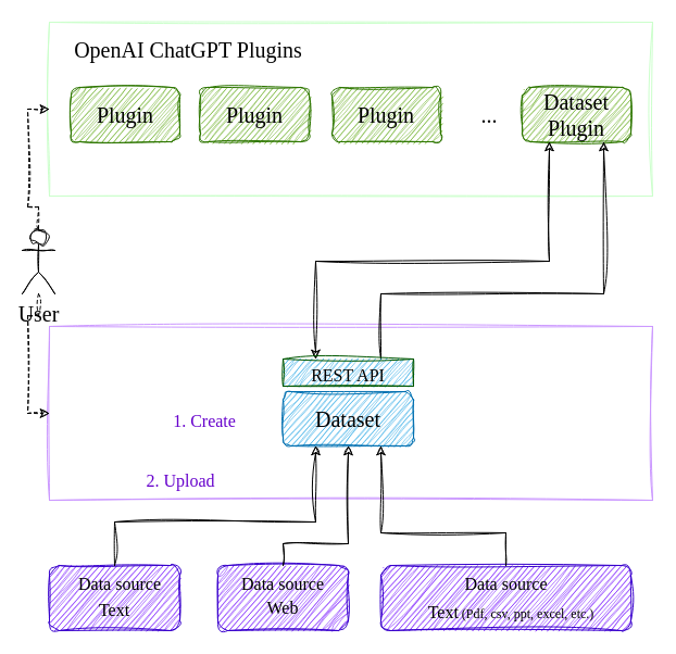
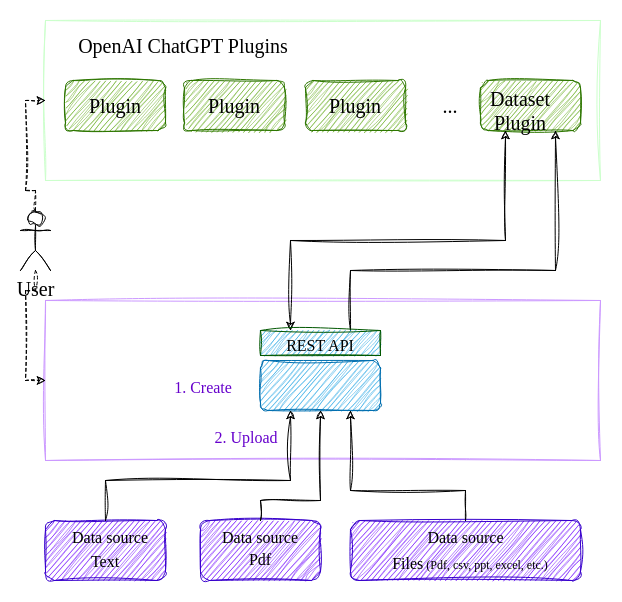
  <mxCell id="0" />
  <mxCell id="1" parent="0" />
  <mxCell id="2" value="" style="rounded=0;whiteSpace=wrap;html=1;sketch=1;hachureGap=4;jiggle=2;curveFitting=1;fontFamily=Architects Daughter;fontSource=https%3A%2F%2Ffonts.googleapis.com%2Fcss%3Ffamily%3DArchitects%2BDaughter;fontSize=20;strokeColor=#CC99FF;" parent="1" vertex="1"><mxGeometry x="45" y="300" width="555" height="160" as="geometry" /></mxCell>
  <mxCell id="3" value="" style="rounded=1;whiteSpace=wrap;html=1;sketch=1;curveFitting=1;jiggle=2;fillColor=#1ba1e2;fontColor=#ffffff;strokeColor=#006EAF;" parent="1" vertex="1"><mxGeometry x="260" y="360" width="120" height="50" as="geometry" /></mxCell>
- <mxCell id="4" value="Dataset" style="text;html=1;strokeColor=none;fillColor=none;align=center;verticalAlign=middle;whiteSpace=wrap;rounded=0;fontSize=20;fontFamily=Architects Daughter;" parent="1" vertex="1"><mxGeometry x="290" y="370" width="60" height="30" as="geometry" /></mxCell>
  <mxCell id="5" value="" style="rounded=0;whiteSpace=wrap;html=1;sketch=1;hachureGap=4;jiggle=2;curveFitting=1;fontFamily=Architects Daughter;fontSource=https%3A%2F%2Ffonts.googleapis.com%2Fcss%3Ffamily%3DArchitects%2BDaughter;fontSize=20;strokeColor=#CCFFCC;" parent="1" vertex="1"><mxGeometry x="45" y="20" width="555" height="160" as="geometry" /></mxCell>
- <mxCell id="6" value="OpenAI ChatGPT Plugins" style="text;html=1;strokeColor=none;fillColor=none;align=center;verticalAlign=middle;whiteSpace=wrap;rounded=0;fontSize=20;fontFamily=Architects Daughter;" parent="1" vertex="1"><mxGeometry x="60" y="30" width="226" height="30" as="geometry" /></mxCell>
+ <mxCell id="6" value="OpenAI ChatGPT Plugins" style="text;html=1;strokeColor=none;fillColor=none;align=center;verticalAlign=middle;whiteSpace=wrap;rounded=0;fontSize=20;fontFamily=Architects Daughter;" parent="1" vertex="1"><mxGeometry x="70" y="30" width="226" height="30" as="geometry" /></mxCell>
  <mxCell id="7" value="" style="rounded=1;whiteSpace=wrap;html=1;sketch=1;curveFitting=1;jiggle=2;fillColor=#60a917;fontColor=#ffffff;strokeColor=#2D7600;" parent="1" vertex="1"><mxGeometry x="65" y="80" width="100" height="50" as="geometry" /></mxCell>
  <mxCell id="8" value="Plugin" style="text;html=1;strokeColor=none;fillColor=none;align=center;verticalAlign=middle;whiteSpace=wrap;rounded=0;fontSize=20;fontFamily=Architects Daughter;" parent="1" vertex="1"><mxGeometry x="85" y="90" width="60" height="30" as="geometry" /></mxCell>
  <mxCell id="9" value="" style="rounded=1;whiteSpace=wrap;html=1;sketch=1;curveFitting=1;jiggle=2;fillColor=#60a917;fontColor=#ffffff;strokeColor=#2D7600;" parent="1" vertex="1"><mxGeometry x="184" y="80" width="100" height="50" as="geometry" /></mxCell>
  <mxCell id="10" value="Plugin" style="text;html=1;strokeColor=none;fillColor=none;align=center;verticalAlign=middle;whiteSpace=wrap;rounded=0;fontSize=20;fontFamily=Architects Daughter;" parent="1" vertex="1"><mxGeometry x="204" y="90" width="60" height="30" as="geometry" /></mxCell>
  <mxCell id="11" value="" style="rounded=1;whiteSpace=wrap;html=1;sketch=1;curveFitting=1;jiggle=2;fillColor=#60a917;fontColor=#ffffff;strokeColor=#2D7600;" parent="1" vertex="1"><mxGeometry x="305" y="80" width="100" height="50" as="geometry" /></mxCell>
  <mxCell id="12" value="Plugin" style="text;html=1;strokeColor=none;fillColor=none;align=center;verticalAlign=middle;whiteSpace=wrap;rounded=0;fontSize=20;fontFamily=Architects Daughter;" parent="1" vertex="1"><mxGeometry x="325" y="90" width="60" height="30" as="geometry" /></mxCell>
  <mxCell id="13" value="..." style="text;html=1;strokeColor=none;fillColor=none;align=center;verticalAlign=middle;whiteSpace=wrap;rounded=0;fontSize=20;fontFamily=Architects Daughter;" parent="1" vertex="1"><mxGeometry x="420" y="90" width="60" height="30" as="geometry" /></mxCell>
  <mxCell id="14" value="" style="rounded=1;whiteSpace=wrap;html=1;sketch=1;curveFitting=1;jiggle=2;fillColor=#60a917;fontColor=#ffffff;strokeColor=#2D7600;" parent="1" vertex="1"><mxGeometry x="480" y="80" width="100" height="50" as="geometry" /></mxCell>
- <mxCell id="15" value="Dataset&lt;br&gt;Plugin" style="text;html=1;strokeColor=none;fillColor=none;align=center;verticalAlign=middle;whiteSpace=wrap;rounded=0;fontSize=20;fontFamily=Architects Daughter;" parent="1" vertex="1"><mxGeometry x="500" y="90" width="60" height="30" as="geometry" /></mxCell>
+ <mxCell id="15" value="Dataset&lt;br&gt;Plugin" style="text;html=1;strokeColor=none;fillColor=none;align=center;verticalAlign=middle;whiteSpace=wrap;rounded=0;fontSize=20;fontFamily=Architects Daughter;" parent="1" vertex="1"><mxGeometry x="490" y="95" width="60" height="30" as="geometry" /></mxCell>
  <mxCell id="16" style="edgeStyle=orthogonalEdgeStyle;rounded=0;sketch=1;hachureGap=4;jiggle=2;curveFitting=1;orthogonalLoop=1;jettySize=auto;html=1;entryX=0;entryY=0.5;entryDx=0;entryDy=0;fontFamily=Architects Daughter;fontSource=https%3A%2F%2Ffonts.googleapis.com%2Fcss%3Ffamily%3DArchitects%2BDaughter;fontSize=16;dashed=1;" parent="1" source="18" target="5" edge="1"><mxGeometry relative="1" as="geometry" /></mxCell>
  <mxCell id="17" style="edgeStyle=orthogonalEdgeStyle;rounded=0;sketch=1;hachureGap=4;jiggle=2;curveFitting=1;orthogonalLoop=1;jettySize=auto;html=1;entryX=0;entryY=0.5;entryDx=0;entryDy=0;fontFamily=Architects Daughter;fontSource=https%3A%2F%2Ffonts.googleapis.com%2Fcss%3Ffamily%3DArchitects%2BDaughter;fontSize=16;dashed=1;" parent="1" source="18" target="2" edge="1"><mxGeometry relative="1" as="geometry" /></mxCell>
  <mxCell id="18" value="User" style="shape=umlActor;verticalLabelPosition=bottom;verticalAlign=top;html=1;outlineConnect=0;sketch=1;hachureGap=4;jiggle=2;curveFitting=1;fontFamily=Architects Daughter;fontSource=https%3A%2F%2Ffonts.googleapis.com%2Fcss%3Ffamily%3DArchitects%2BDaughter;fontSize=20;" parent="1" vertex="1"><mxGeometry x="20" y="210" width="30" height="60" as="geometry" /></mxCell>
  <mxCell id="19" value="" style="rounded=1;whiteSpace=wrap;html=1;sketch=1;hachureGap=4;jiggle=2;curveFitting=1;fontFamily=Architects Daughter;fontSource=https%3A%2F%2Ffonts.googleapis.com%2Fcss%3Ffamily%3DArchitects%2BDaughter;fontSize=20;fillColor=#6a00ff;fontColor=#ffffff;strokeColor=#3700CC;" parent="1" vertex="1"><mxGeometry x="45" y="520" width="120" height="60" as="geometry" /></mxCell>
  <mxCell id="20" style="edgeStyle=orthogonalEdgeStyle;rounded=0;sketch=1;hachureGap=4;jiggle=2;curveFitting=1;orthogonalLoop=1;jettySize=auto;html=1;entryX=0.25;entryY=1;entryDx=0;entryDy=0;fontFamily=Architects Daughter;fontSource=https%3A%2F%2Ffonts.googleapis.com%2Fcss%3Ffamily%3DArchitects%2BDaughter;fontSize=16;" parent="1" source="21" target="3" edge="1"><mxGeometry relative="1" as="geometry"><Array as="points"><mxPoint x="105" y="480" /><mxPoint x="290" y="480" /></Array></mxGeometry></mxCell>
  <mxCell id="21" value="&lt;font style=&quot;font-size: 16px;&quot;&gt;Data source&lt;/font&gt;" style="text;html=1;strokeColor=none;fillColor=none;align=center;verticalAlign=middle;whiteSpace=wrap;rounded=0;fontSize=20;fontFamily=Architects Daughter;" parent="1" vertex="1"><mxGeometry x="60" y="520" width="100" height="30" as="geometry" /></mxCell>
  <mxCell id="22" value="&lt;font style=&quot;font-size: 16px;&quot;&gt;Text&lt;/font&gt;" style="text;html=1;strokeColor=none;fillColor=none;align=center;verticalAlign=middle;whiteSpace=wrap;rounded=0;fontSize=20;fontFamily=Architects Daughter;" parent="1" vertex="1"><mxGeometry x="75" y="544" width="60" height="30" as="geometry" /></mxCell>
  <mxCell id="23" value="" style="rounded=1;whiteSpace=wrap;html=1;sketch=1;hachureGap=4;jiggle=2;curveFitting=1;fontFamily=Architects Daughter;fontSource=https%3A%2F%2Ffonts.googleapis.com%2Fcss%3Ffamily%3DArchitects%2BDaughter;fontSize=20;fillColor=#6a00ff;fontColor=#ffffff;strokeColor=#3700CC;" parent="1" vertex="1"><mxGeometry x="200" y="520" width="120" height="60" as="geometry" /></mxCell>
  <mxCell id="24" style="edgeStyle=orthogonalEdgeStyle;rounded=0;sketch=1;hachureGap=4;jiggle=2;curveFitting=1;orthogonalLoop=1;jettySize=auto;html=1;entryX=0.5;entryY=1;entryDx=0;entryDy=0;fontFamily=Architects Daughter;fontSource=https%3A%2F%2Ffonts.googleapis.com%2Fcss%3Ffamily%3DArchitects%2BDaughter;fontSize=16;" parent="1" source="25" target="3" edge="1"><mxGeometry relative="1" as="geometry"><Array as="points"><mxPoint x="260" y="500" /><mxPoint x="320" y="500" /></Array></mxGeometry></mxCell>
  <mxCell id="25" value="&lt;font style=&quot;font-size: 16px;&quot;&gt;Data source&lt;/font&gt;" style="text;html=1;strokeColor=none;fillColor=none;align=center;verticalAlign=middle;whiteSpace=wrap;rounded=0;fontSize=20;fontFamily=Architects Daughter;" parent="1" vertex="1"><mxGeometry x="210" y="520" width="100" height="30" as="geometry" /></mxCell>
- <mxCell id="26" value="&lt;font style=&quot;font-size: 16px;&quot;&gt;Web&lt;/font&gt;" style="text;html=1;strokeColor=none;fillColor=none;align=center;verticalAlign=middle;whiteSpace=wrap;rounded=0;fontSize=20;fontFamily=Architects Daughter;" parent="1" vertex="1"><mxGeometry x="230" y="540" width="60" height="34" as="geometry" /></mxCell>
+ <mxCell id="26" value="&lt;font style=&quot;font-size: 16px;&quot;&gt;Pdf&lt;/font&gt;" style="text;html=1;strokeColor=none;fillColor=none;align=center;verticalAlign=middle;whiteSpace=wrap;rounded=0;fontSize=20;fontFamily=Architects Daughter;" parent="1" vertex="1"><mxGeometry x="230" y="540" width="60" height="34" as="geometry" /></mxCell>
  <mxCell id="27" value="" style="rounded=1;whiteSpace=wrap;html=1;sketch=1;hachureGap=4;jiggle=2;curveFitting=1;fontFamily=Architects Daughter;fontSource=https%3A%2F%2Ffonts.googleapis.com%2Fcss%3Ffamily%3DArchitects%2BDaughter;fontSize=20;fillColor=#6a00ff;fontColor=#ffffff;strokeColor=#3700CC;" parent="1" vertex="1"><mxGeometry x="350" y="520" width="230" height="60" as="geometry" /></mxCell>
  <mxCell id="28" style="edgeStyle=orthogonalEdgeStyle;rounded=0;sketch=1;hachureGap=4;jiggle=2;curveFitting=1;orthogonalLoop=1;jettySize=auto;html=1;entryX=0.75;entryY=1;entryDx=0;entryDy=0;fontFamily=Architects Daughter;fontSource=https%3A%2F%2Ffonts.googleapis.com%2Fcss%3Ffamily%3DArchitects%2BDaughter;fontSize=16;" parent="1" source="29" target="3" edge="1"><mxGeometry relative="1" as="geometry"><Array as="points"><mxPoint x="465" y="490" /><mxPoint x="350" y="490" /></Array></mxGeometry></mxCell>
  <mxCell id="29" value="&lt;font style=&quot;font-size: 16px;&quot;&gt;Data source&lt;/font&gt;" style="text;html=1;strokeColor=none;fillColor=none;align=center;verticalAlign=middle;whiteSpace=wrap;rounded=0;fontSize=20;fontFamily=Architects Daughter;" parent="1" vertex="1"><mxGeometry x="412.5" y="520" width="105" height="30" as="geometry" /></mxCell>
- <mxCell id="30" value="&lt;font style=&quot;&quot;&gt;&lt;font style=&quot;font-size: 16px;&quot;&gt;Text&lt;/font&gt;&lt;font style=&quot;font-size: 12px;&quot;&gt; &lt;/font&gt;&lt;font style=&quot;font-size: 12px;&quot;&gt;(Pdf, csv, ppt, excel, etc.)&lt;/font&gt;&lt;/font&gt;" style="text;html=1;strokeColor=none;fillColor=none;align=center;verticalAlign=middle;whiteSpace=wrap;rounded=0;fontSize=20;fontFamily=Architects Daughter;strokeWidth=2;" parent="1" vertex="1"><mxGeometry x="370" y="546" width="200" height="30" as="geometry" /></mxCell>
- <mxCell id="31" value="&lt;font style=&quot;font-size: 16px;&quot;&gt;2. Upload&lt;/font&gt;" style="text;html=1;strokeColor=none;fillColor=none;align=center;verticalAlign=middle;whiteSpace=wrap;rounded=0;fontSize=20;fontFamily=Architects Daughter;fontColor=#6600CC;" parent="1" vertex="1"><mxGeometry x="128" y="425" width="76" height="30" as="geometry" /></mxCell>
+ <mxCell id="30" value="&lt;font style=&quot;&quot;&gt;&lt;font style=&quot;font-size: 16px;&quot;&gt;Files&lt;/font&gt;&lt;font style=&quot;font-size: 12px;&quot;&gt; &lt;/font&gt;&lt;font style=&quot;font-size: 12px;&quot;&gt;(Pdf, csv, ppt, excel, etc.)&lt;/font&gt;&lt;/font&gt;" style="text;html=1;strokeColor=none;fillColor=none;align=center;verticalAlign=middle;whiteSpace=wrap;rounded=0;fontSize=20;fontFamily=Architects Daughter;strokeWidth=2;" parent="1" vertex="1"><mxGeometry x="370" y="546" width="200" height="30" as="geometry" /></mxCell>
+ <mxCell id="31" value="&lt;font style=&quot;font-size: 16px;&quot;&gt;2. Upload&lt;/font&gt;" style="text;html=1;strokeColor=none;fillColor=none;align=center;verticalAlign=middle;whiteSpace=wrap;rounded=0;fontSize=20;fontFamily=Architects Daughter;fontColor=#6600CC;" parent="1" vertex="1"><mxGeometry x="208" y="420" width="76" height="30" as="geometry" /></mxCell>
  <mxCell id="32" style="edgeStyle=orthogonalEdgeStyle;rounded=0;sketch=1;hachureGap=4;jiggle=2;curveFitting=1;orthogonalLoop=1;jettySize=auto;html=1;entryX=0.25;entryY=1;entryDx=0;entryDy=0;fontFamily=Architects Daughter;fontSource=https%3A%2F%2Ffonts.googleapis.com%2Fcss%3Ffamily%3DArchitects%2BDaughter;fontSize=16;startArrow=classic;startFill=1;exitX=0.25;exitY=0;exitDx=0;exitDy=0;" parent="1" source="34" target="14" edge="1"><mxGeometry relative="1" as="geometry"><Array as="points"><mxPoint x="290" y="240" /><mxPoint x="505" y="240" /></Array></mxGeometry></mxCell>
  <mxCell id="33" style="edgeStyle=orthogonalEdgeStyle;rounded=0;sketch=1;hachureGap=4;jiggle=2;curveFitting=1;orthogonalLoop=1;jettySize=auto;html=1;exitX=0.75;exitY=0;exitDx=0;exitDy=0;entryX=0.75;entryY=1;entryDx=0;entryDy=0;fontFamily=Architects Daughter;fontSource=https%3A%2F%2Ffonts.googleapis.com%2Fcss%3Ffamily%3DArchitects%2BDaughter;fontSize=16;" parent="1" source="34" target="14" edge="1"><mxGeometry relative="1" as="geometry"><Array as="points"><mxPoint x="350" y="270" /><mxPoint x="555" y="270" /></Array></mxGeometry></mxCell>
  <mxCell id="34" value="&lt;font color=&quot;#000000&quot; style=&quot;font-size: 16px;&quot;&gt;REST API&lt;/font&gt;" style="rounded=0;whiteSpace=wrap;html=1;sketch=1;hachureGap=4;jiggle=2;curveFitting=1;fontFamily=Architects Daughter;fontSource=https%3A%2F%2Ffonts.googleapis.com%2Fcss%3Ffamily%3DArchitects%2BDaughter;fontSize=20;fillColor=#1ba1e2;fontColor=#ffffff;strokeColor=#005700;" parent="1" vertex="1"><mxGeometry x="260" y="330" width="120" height="25" as="geometry" /></mxCell>
- <mxCell id="35" value="&lt;font style=&quot;font-size: 16px;&quot;&gt;1. Create&lt;/font&gt;" style="text;html=1;strokeColor=none;fillColor=none;align=center;verticalAlign=middle;whiteSpace=wrap;rounded=0;fontSize=20;fontFamily=Architects Daughter;fontColor=#6600CC;" parent="1" vertex="1"><mxGeometry x="145" y="370" width="86" height="30" as="geometry" /></mxCell>
+ <mxCell id="35" value="&lt;font style=&quot;font-size: 16px;&quot;&gt;1. Create&lt;/font&gt;" style="text;html=1;strokeColor=none;fillColor=none;align=center;verticalAlign=middle;whiteSpace=wrap;rounded=0;fontSize=20;fontFamily=Architects Daughter;fontColor=#6600CC;" parent="1" vertex="1"><mxGeometry x="160" y="370" width="86" height="30" as="geometry" /></mxCell>
